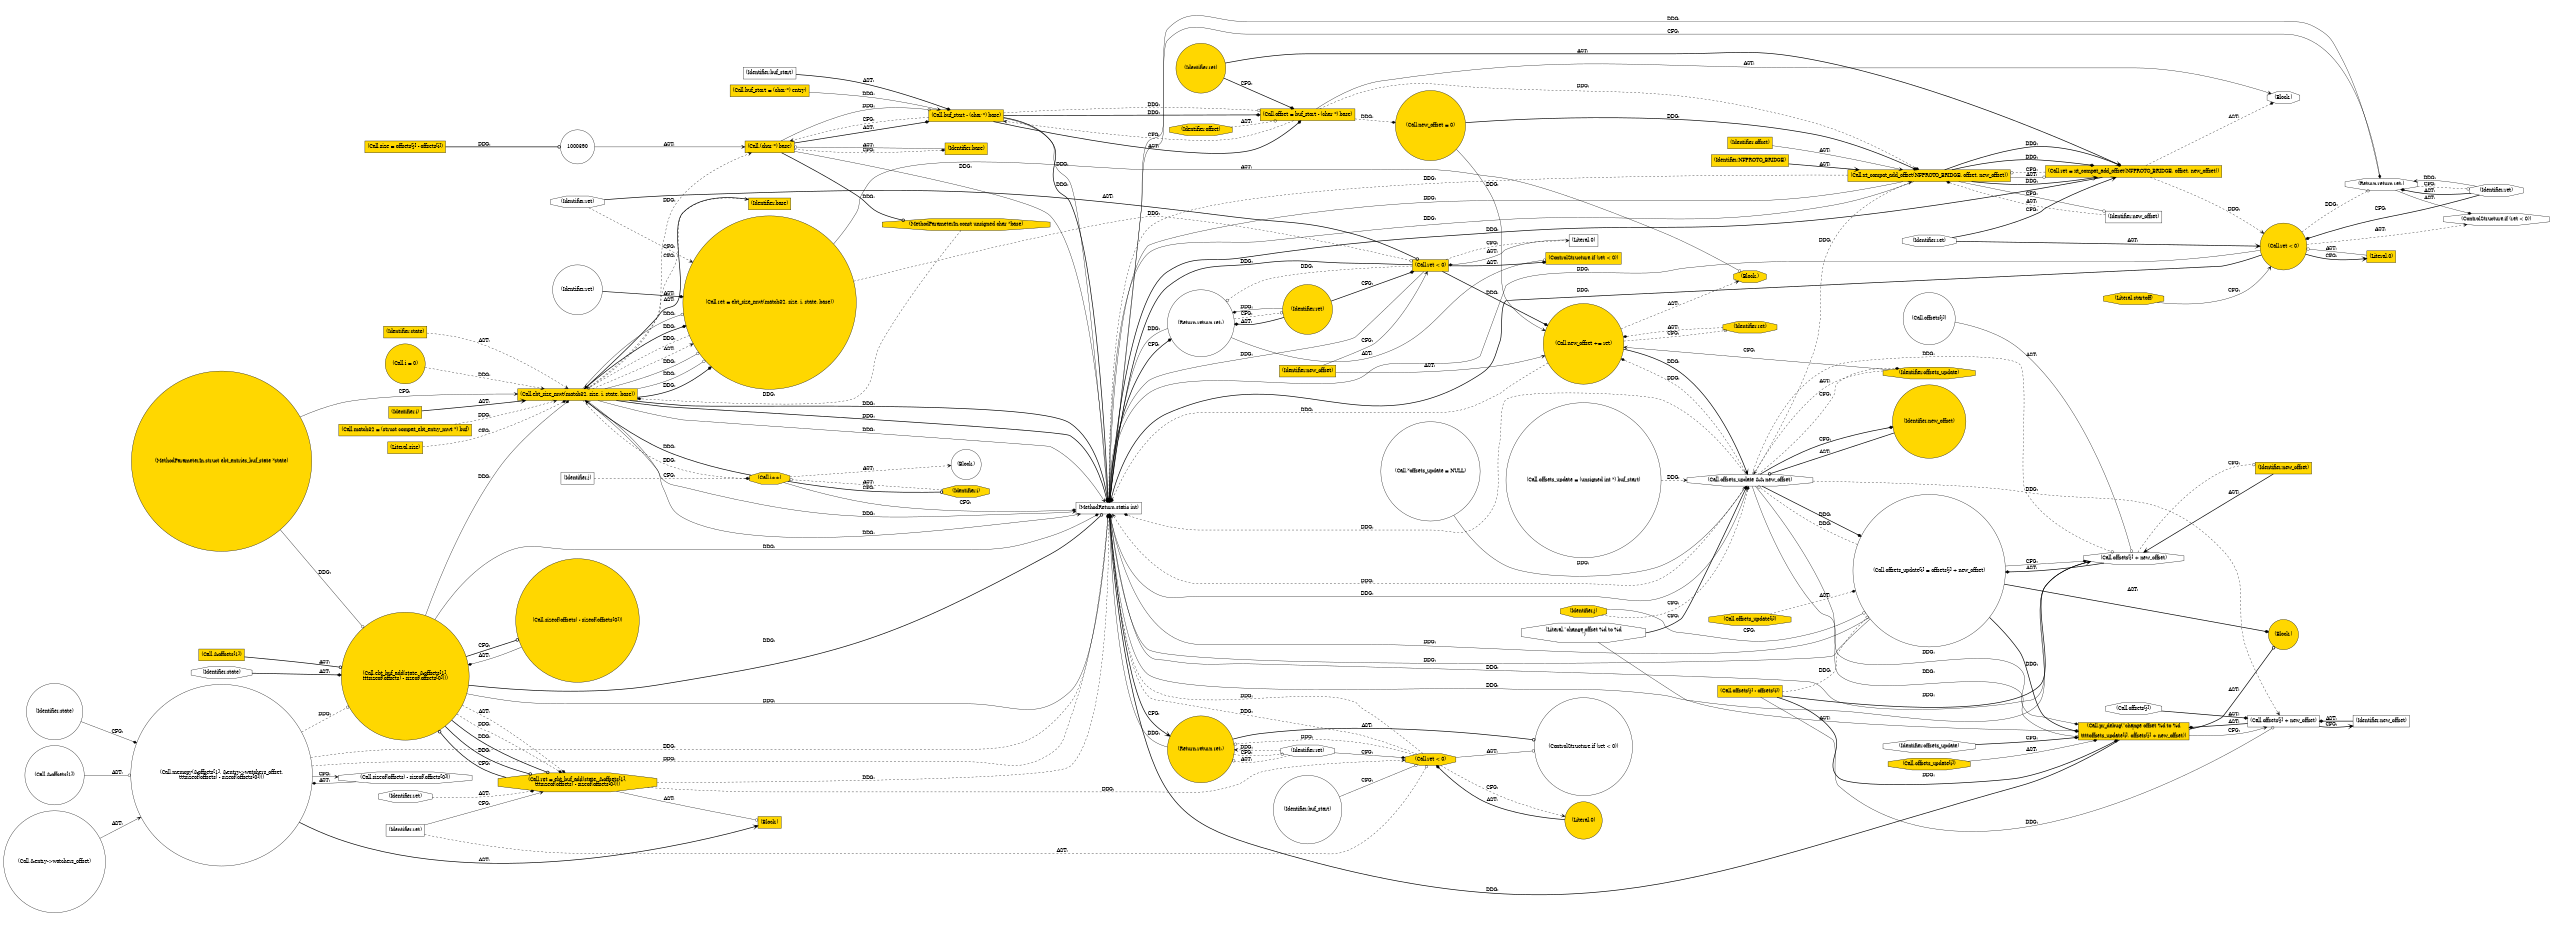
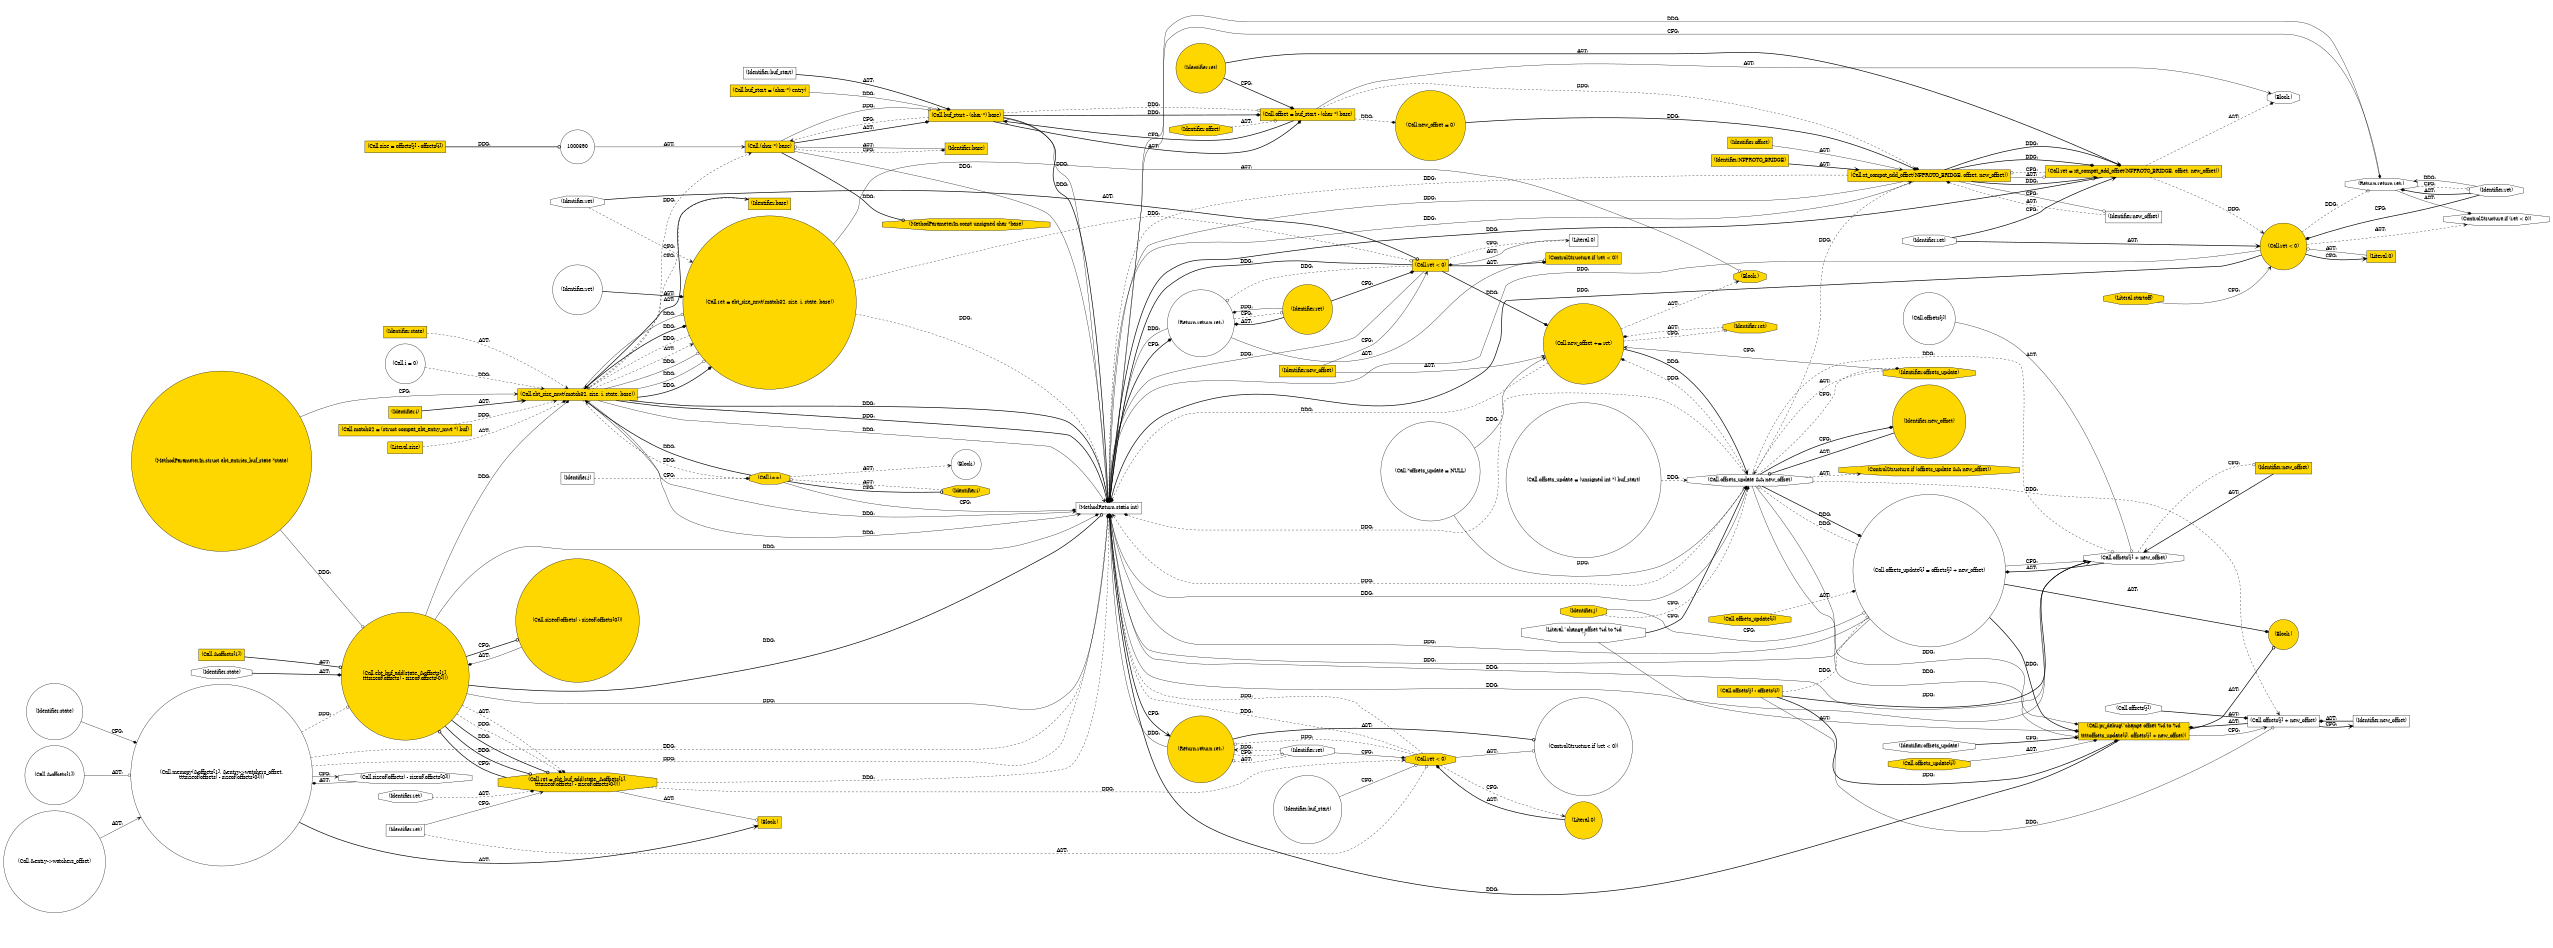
  digraph {
    rankdir=LR
    node [fillcolor=gold shape=box style=filled]
    edge [arrowhead=diamond style=dashed]
    n1 [fillcolor=white label="(Call,memcpy(&offsets[1], &entry->watchers_offset,\n\t\t\tsizeof(offsets) - sizeof(offsets[0])))" shape=circle]
    n2 [label="(Call,ebt_buf_add(state, &offsets[1],\n\t\t\tsizeof(offsets) - sizeof(offsets[0])))" shape=circle]
    n3 [fillcolor=white label="(Call,sizeof(offsets) - sizeof(offsets[0]))" shape=octagon]
    n4 [fillcolor=white label="(MethodReturn,static int)"]
    n5 [label="(Block,)"]
    n6 [label="(Call,ret = ebt_buf_add(state, &offsets[1],\n\t\t\tsizeof(offsets) - sizeof(offsets[0])))" shape=octagon]
    n7 [label="(Call,ebt_size_mwt(match32, size, i, state, base))"]
    n8 [label="(Call,sizeof(offsets) - sizeof(offsets[0]))" shape=circle]
    n9 [label="(Return,return ret;)" shape=circle]
    n10 [fillcolor=white label="(Return,return ret;)" shape=circle]
    n11 [fillcolor=white label="(Return,return ret;)" shape=octagon]
    n12 [label="(Call,ret < 0)" shape=octagon]
    n13 [label="(Call,i++)" shape=octagon]
    n14 [label="(Call,ret = ebt_size_mwt(match32, size, i, state, base))" shape=circle]
    n15 [label="(Call,(char *) base)"]
    n16 [label="(Identifier,base)"]
    n17 [fillcolor=white label="(ControlStructure,if (ret < 0))" shape=circle]
    n18 [label="(Literal,0)" shape=circle]
    n19 [fillcolor=white label="(Identifier,ret)" shape=octagon]
    n20 [fillcolor=white label="(Block,)" shape=circle]
    n21 [label="(Identifier,i)" shape=octagon]
    n22 [label="(Call,ret < 0)"]
    n23 [label="(Block,)" shape=octagon]
    n24 [label="(Call,buf_start - (char *) base)"]
    n25 [label="(Identifier,base)"]
    n26 [label="(MethodParameterIn,const unsigned char *base)" shape=octagon]
    n27 [label="(Call,new_offset += ret)" shape=circle]
    n28 [label="(ControlStructure,if (ret < 0))"]
    n29 [fillcolor=white label="(Literal,0)"]
    n30 [label="(Identifier,ret)" shape=circle]
    n31 [fillcolor=white label="(Call,offsets_update && new_offset)" shape=octagon]
    n32 [label="(Identifier,ret)" shape=octagon]
    n33 [label="(Call,pr_debug(\"change offset %d to %d\n\",\n\t\t\t\toffsets_update[i], offsets[j] + new_offset))"]
    n34 [fillcolor=white label="(Call,offsets[j] + new_offset)"]
    n35 [fillcolor=white label="(Call,offsets_update[i] = offsets[j] + new_offset)" shape=circle]
    n36 [fillcolor=white label="(Call,offsets[j] + new_offset)" shape=octagon]
    n37 [label="(Call,xt_compat_add_offset(NFPROTO_BRIDGE, offset, new_offset))"]
    n38 [label="(Identifier,offsets_update)" shape=octagon]
    n39 [label="(Identifier,new_offset)" shape=circle]
+   n40 [label="(ControlStructure,if (offsets_update && new_offset))" shape=octagon]
    n41 [label="(Block,)" shape=circle]
    n42 [fillcolor=white label="(Identifier,new_offset)"]
    n43 [label="(Identifier,new_offset)"]
    n44 [label="(Call,ret = xt_compat_add_offset(NFPROTO_BRIDGE, offset, new_offset))"]
    n45 [fillcolor=white label="(Identifier,new_offset)"]
    n46 [label="(Call,ret < 0)" shape=circle]
    n47 [fillcolor=white label="(Block,)" shape=octagon]
    n48 [label="(Literal,0)"]
    n49 [fillcolor=white label="(ControlStructure,if (ret < 0))" shape=octagon]
    n50 [fillcolor=white label="(Identifier,ret)" shape=octagon]
    n51 [label="(Call,offset = buf_start - (char *) base)"]
    n52 [label="(Call,new_offset = 0)" shape=circle]
    n53 [label="(Literal,size)"]
    n54 [fillcolor=white label="(Identifier,buf_start)" shape=circle]
    n55 [label="(Identifier,new_offset)"]
    n56 [fillcolor=white label="(Call,offsets_update = (unsigned int *) buf_start)" shape=circle]
    n57 [fillcolor=white label="(Identifier,buf_start)"]
    n58 [label="(Call,&offsets[1])"]
    n59 [label="(Identifier,state)"]
    n60 [label="(Call,offsets_update[i])" shape=octagon]
    n61 [fillcolor=white label="(Literal,\"change offset %d to %d\n\")" shape=octagon]
-   n62 [label="(Call,i = 0)" shape=circle]
+   n62 [fillcolor=white label="(Call,i = 0)" shape=circle]
    n63 [fillcolor=white label="(Identifier,offsets_update)" shape=octagon]
    n64 [label="(MethodParameterIn,struct ebt_entries_buf_state *state)" shape=circle]
    n65 [fillcolor=white label="(Identifier,state)" shape=circle]
    n66 [label="(Identifier,j)" shape=octagon]
    n67 [label="(Identifier,offset)"]
    n68 [label="(Call,size = offsets[j] - offsets[i])"]
    1000390 [fillcolor=white shape=circle]
    n70 [fillcolor=white label="(Identifier,ret)" shape=octagon]
    n71 [label="(Call,offsets_update[i])" shape=octagon]
    n72 [fillcolor=white label="(Call,*offsets_update = NULL)" shape=circle]
    n73 [label="(Literal,startoff)" shape=octagon]
    n74 [label="(Identifier,i)"]
    n75 [fillcolor=white label="(Call,&offsets[1])" shape=circle]
    n76 [fillcolor=white label="(Identifier,j)"]
    n77 [fillcolor=white label="(Call,&entry->watchers_offset)" shape=circle]
    n78 [label="(Call,buf_start = (char *) entry)"]
    n79 [fillcolor=white label="(Identifier,ret)" shape=octagon]
    n80 [fillcolor=white label="(Identifier,state)" shape=octagon]
    n81 [label="(Call,match32 = (struct compat_ebt_entry_mwt *) buf)"]
    n82 [label="(Identifier,ret)" shape=circle]
    n83 [label="(Call,offsets[j] - offsets[i])"]
    n84 [fillcolor=white label="(Call,offsets[j])" shape=circle]
    n85 [label="(Identifier,NFPROTO_BRIDGE)"]
    n86 [label="(Identifier,offset)" shape=octagon]
    n87 [fillcolor=white label="(Identifier,ret)" shape=circle]
    n88 [fillcolor=white label="(Identifier,ret)"]
    n89 [fillcolor=white label="(Identifier,ret)" shape=octagon]
    n90 [fillcolor=white label="(Call,offsets[j])" shape=octagon]
    n1 -> n2 [arrowhead=odot label="DDG: "]
    n1 -> n3 [arrowhead=vee label="CFG: " style=solid]
    n1 -> n4 [label="DDG: "]
    n1 -> n4 [arrowhead=vee label="DDG: "]
    n1 -> n5 [arrowhead=vee label="AST: " style=bold]
    n2 -> n4 [label="DDG: " style=solid]
    n2 -> n4 [label="DDG: " style=solid]
    n2 -> n4 [arrowhead=odot label="DDG: " style=bold]
    n2 -> n6 [label="AST: "]
    n2 -> n6 [label="DDG: "]
    n2 -> n6 [arrowhead=odot label="DDG: " style=bold]
    n2 -> n6 [arrowhead=odot label="DDG: " style=bold]
    n2 -> n7 [label="DDG: " style=solid]
    n2 -> n8 [arrowhead=odot label="CFG: " style=bold]
    n3 -> n1 [label="AST: " style=solid]
    n4 -> n9 [arrowhead=vee label="CFG: " style=bold]
    n4 -> n10 [label="CFG: " style=bold]
    n4 -> n11 [label="CFG: " style=solid]
    n6 -> n2 [arrowhead=odot label="CFG: " style=bold]
    n6 -> n4 [arrowhead=vee label="DDG: "]
    n6 -> n5 [arrowhead=odot label="AST: " style=solid]
    n6 -> n12 [arrowhead=vee label="DDG: "]
    n7 -> n4 [arrowhead=vee label="DDG: " style=solid]
    n7 -> n4 [arrowhead=vee label="DDG: " style=solid]
    n7 -> n4 [arrowhead=odot label="DDG: " style=bold]
    n7 -> n4 [label="DDG: " style=bold]
    n7 -> n4 [arrowhead=vee label="DDG: " style=solid]
    n7 -> n13 [label="DDG: "]
    n7 -> n14 [arrowhead=vee label="AST: "]
    n7 -> n14 [arrowhead=odot label="DDG: " style=solid]
    n7 -> n14 [arrowhead=odot label="DDG: " style=solid]
    n7 -> n14 [label="DDG: " style=bold]
    n7 -> n14 [arrowhead=odot label="DDG: " style=solid]
    n7 -> n14 [label="DDG: " style=bold]
    n7 -> n15 [arrowhead=vee label="DDG: "]
    n7 -> n16 [arrowhead=vee label="CFG: "]
    n8 -> n2 [label="AST: " style=solid]
    n9 -> n4 [label="DDG: " style=solid]
    n9 -> n17 [arrowhead=odot label="AST: " style=bold]
    n9 -> n19 [arrowhead=odot label="CFG: "]
    n10 -> n4 [arrowhead=vee label="DDG: " style=solid]
    n10 -> n28 [arrowhead=odot label="AST: " style=solid]
    n10 -> n30 [arrowhead=odot label="CFG: "]
    n11 -> n4 [arrowhead=vee label="DDG: " style=solid]
    n11 -> n49 [label="AST: " style=solid]
    n11 -> n50 [arrowhead=odot label="CFG: "]
    n12 -> n4 [label="DDG: "]
    n12 -> n4 [label="DDG: "]
    n12 -> n9 [arrowhead=odot label="DDG: "]
    n12 -> n17 [arrowhead=odot label="AST: " style=solid]
    n12 -> n18 [arrowhead=vee label="CFG: "]
    n13 -> n4 [label="CFG: " style=solid]
    n13 -> n7 [arrowhead=vee label="DDG: " style=bold]
    n13 -> n20 [arrowhead=vee label="AST: "]
    n13 -> n21 [arrowhead=odot label="CFG: " style=bold]
+   n14 -> n4 [arrowhead=odot label="DDG: "]
    n14 -> n7 [arrowhead=odot label="DDG: "]
    n14 -> n22 [arrowhead=odot label="DDG: "]
    n14 -> n23 [arrowhead=odot label="AST: " style=solid]
    n15 -> n4 [arrowhead=odot label="DDG: " style=solid]
    n15 -> n24 [label="AST: " style=bold]
    n15 -> n24 [arrowhead=odot label="DDG: " style=solid]
    n15 -> n25 [label="CFG: "]
    n15 -> n26 [arrowhead=odot label="DDG: " style=bold]
    n16 -> n7 [arrowhead=vee label="AST: " style=bold]
    n18 -> n12 [label="AST: " style=bold]
    n19 -> n9 [arrowhead=odot label="AST: "]
    n19 -> n9 [arrowhead=vee label="DDG: "]
    n19 -> n12 [label="CFG: " style=solid]
    n21 -> n13 [arrowhead=odot label="AST: "]
    n22 -> n4 [arrowhead=odot label="DDG: " style=solid]
    n22 -> n4 [arrowhead=vee label="DDG: " style=bold]
    n22 -> n10 [arrowhead=odot label="DDG: "]
    n22 -> n27 [label="DDG: " style=bold]
    n22 -> n28 [label="AST: " style=bold]
    n22 -> n29 [arrowhead=vee label="CFG: "]
    n24 -> n4 [label="DDG: " style=bold]
    n24 -> n4 [arrowhead=vee label="DDG: " style=solid]
    n24 -> n15 [arrowhead=vee label="CFG: "]
    n24 -> n51 [label="AST: " style=bold]
    n24 -> n51 [arrowhead=odot label="DDG: "]
    n24 -> n51 [label="DDG: " style=bold]
    n25 -> n15 [arrowhead=odot label="AST: " style=solid]
-   n26 -> n7 [label="DDG: "]
    n27 -> n4 [label="DDG: "]
    n27 -> n23 [arrowhead=vee label="AST: "]
    n27 -> n31 [arrowhead=vee label="DDG: " style=bold]
    n27 -> n32 [arrowhead=odot label="CFG: "]
    n29 -> n22 [label="AST: " style=solid]
    n30 -> n10 [label="AST: " style=bold]
    n30 -> n10 [label="DDG: " style=solid]
    n30 -> n22 [label="CFG: " style=bold]
    n31 -> n4 [arrowhead=vee label="DDG: " style=solid]
    n31 -> n4 [label="DDG: "]
    n31 -> n4 [arrowhead=vee label="DDG: "]
    n31 -> n27 [label="DDG: "]
    n31 -> n33 [label="DDG: " style=solid]
    n31 -> n33 [arrowhead=odot label="DDG: " style=solid]
    n31 -> n34 [arrowhead=vee label="DDG: "]
    n31 -> n35 [label="DDG: " style=bold]
    n31 -> n36 [arrowhead=odot label="DDG: "]
    n31 -> n37 [arrowhead=vee label="DDG: "]
    n31 -> n38 [label="CFG: "]
    n31 -> n39 [label="CFG: " style=bold]
+   n31 -> n40 [arrowhead=vee label="AST: "]
    n32 -> n27 [label="AST: "]
    n33 -> n4 [arrowhead=vee label="DDG: " style=bold]
    n33 -> n34 [arrowhead=vee label="CFG: " style=solid]
    n33 -> n41 [arrowhead=odot label="AST: " style=bold]
    n34 -> n33 [label="AST: " style=bold]
    n34 -> n42 [arrowhead=vee label="CFG: " style=bold]
    n35 -> n4 [arrowhead=vee label="DDG: " style=solid]
    n35 -> n4 [label="DDG: " style=solid]
    n35 -> n31 [arrowhead=odot label="DDG: "]
    n35 -> n33 [label="DDG: " style=bold]
    n35 -> n36 [label="CFG: " style=solid]
    n35 -> n41 [label="AST: " style=bold]
    n36 -> n4 [arrowhead=vee label="DDG: " style=solid]
    n36 -> n4 [arrowhead=odot label="DDG: " style=solid]
    n36 -> n35 [label="AST: " style=bold]
    n36 -> n43 [arrowhead=odot label="CFG: "]
    n37 -> n4 [arrowhead=vee label="DDG: " style=solid]
    n37 -> n4 [label="DDG: "]
    n37 -> n4 [arrowhead=vee label="DDG: " style=solid]
    n37 -> n44 [arrowhead=odot label="AST: " style=solid]
    n37 -> n44 [arrowhead=vee label="DDG: " style=bold]
    n37 -> n44 [arrowhead=odot label="DDG: " style=bold]
    n37 -> n44 [label="DDG: " style=bold]
    n37 -> n45 [arrowhead=odot label="CFG: " style=solid]
    n38 -> n27 [arrowhead=vee label="CFG: " style=solid]
    n38 -> n31 [arrowhead=vee label="AST: "]
    n39 -> n31 [arrowhead=odot label="AST: " style=bold]
    n42 -> n34 [label="AST: " style=bold]
    n43 -> n36 [arrowhead=vee label="AST: " style=bold]
    n44 -> n4 [label="DDG: " style=bold]
    n44 -> n37 [arrowhead=odot label="CFG: "]
    n44 -> n46 [arrowhead=vee label="DDG: "]
    n44 -> n47 [label="AST: "]
    n45 -> n37 [label="AST: "]
    n46 -> n4 [label="DDG: " style=solid]
    n46 -> n4 [label="DDG: " style=bold]
    n46 -> n11 [arrowhead=odot label="DDG: "]
    n46 -> n48 [arrowhead=vee label="CFG: " style=bold]
    n46 -> n49 [arrowhead=vee label="AST: "]
    n48 -> n46 [arrowhead=odot label="AST: " style=solid]
    n50 -> n11 [label="AST: " style=bold]
    n50 -> n11 [arrowhead=vee label="DDG: " style=solid]
    n50 -> n46 [label="CFG: " style=bold]
-   n51 -> n24 [arrowhead=vee label="CFG: "]
+   n51 -> n24 [arrowhead=vee label="CFG: " style=bold]
    n51 -> n37 [label="DDG: "]
    n51 -> n47 [arrowhead=vee label="AST: " style=solid]
    n51 -> n52 [label="DDG: "]
-   n52 -> n27 [arrowhead=vee label="DDG: " style=solid]
+   n72 -> n27 [arrowhead=vee label="DDG: " style=solid]
    n52 -> n37 [label="DDG: " style=bold]
-   n53 -> n7 [label="CFG: "]
+   n53 -> n7 [label="AST: "]
    n54 -> n12 [arrowhead=odot label="CFG: " style=solid]
    n55 -> n22 [arrowhead=vee label="CFG: " style=solid]
    n55 -> n27 [arrowhead=vee label="AST: " style=solid]
    n56 -> n31 [arrowhead=vee label="DDG: "]
    n57 -> n24 [label="AST: " style=bold]
    n58 -> n2 [arrowhead=odot label="AST: " style=bold]
    n59 -> n7 [arrowhead=vee label="AST: "]
    n60 -> n33 [label="AST: " style=solid]
    n61 -> n31 [arrowhead=vee label="CFG: " style=bold]
    n61 -> n33 [arrowhead=odot label="AST: " style=solid]
    n62 -> n7 [arrowhead=vee label="DDG: "]
    n63 -> n33 [label="CFG: " style=bold]
    n64 -> n2 [arrowhead=odot label="DDG: " style=solid]
    n64 -> n7 [arrowhead=vee label="CFG: " style=solid]
    n65 -> n1 [label="CFG: " style=solid]
    n66 -> n31 [label="CFG: "]
    n66 -> n35 [arrowhead=odot label="CFG: " style=solid]
    n67 -> n37 [arrowhead=vee label="AST: " style=solid]
    n68 -> 1000390 [arrowhead=odot label="DDG: " style=bold]
    1000390 -> n15 [arrowhead=vee label="AST: " style=solid]
    n70 -> n6 [label="AST: "]
    n71 -> n35 [label="AST: "]
    n72 -> n31 [arrowhead=vee label="DDG: " style=solid]
    n73 -> n46 [arrowhead=vee label="CFG: " style=solid]
    n74 -> n7 [arrowhead=vee label="AST: " style=bold]
    n75 -> n1 [arrowhead=odot label="AST: " style=solid]
    n76 -> n13 [arrowhead=odot label="CFG: "]
    n77 -> n1 [arrowhead=vee label="AST: " style=solid]
    n78 -> n24 [arrowhead=vee label="DDG: " style=solid]
    n79 -> n14 [arrowhead=vee label="CFG: "]
    n79 -> n22 [arrowhead=odot label="AST: " style=bold]
    n80 -> n2 [label="AST: " style=bold]
    n81 -> n7 [arrowhead=vee label="DDG: "]
    n82 -> n44 [arrowhead=vee label="AST: " style=bold]
    n82 -> n51 [label="CFG: " style=bold]
    n83 -> n33 [label="DDG: " style=bold]
    n83 -> n34 [arrowhead=odot label="DDG: " style=solid]
    n83 -> n35 [arrowhead=odot label="DDG: "]
    n83 -> n36 [arrowhead=vee label="DDG: " style=bold]
    n84 -> n36 [arrowhead=odot label="AST: " style=solid]
    n85 -> n37 [arrowhead=vee label="AST: " style=bold]
    n86 -> n51 [arrowhead=odot label="AST: "]
    n87 -> n14 [label="AST: " style=bold]
    n88 -> n6 [arrowhead=vee label="CFG: " style=solid]
    n88 -> n12 [arrowhead=odot label="AST: "]
    n89 -> n44 [arrowhead=vee label="CFG: " style=bold]
    n89 -> n46 [arrowhead=vee label="AST: " style=bold]
    n90 -> n34 [label="AST: " style=bold]
  }
